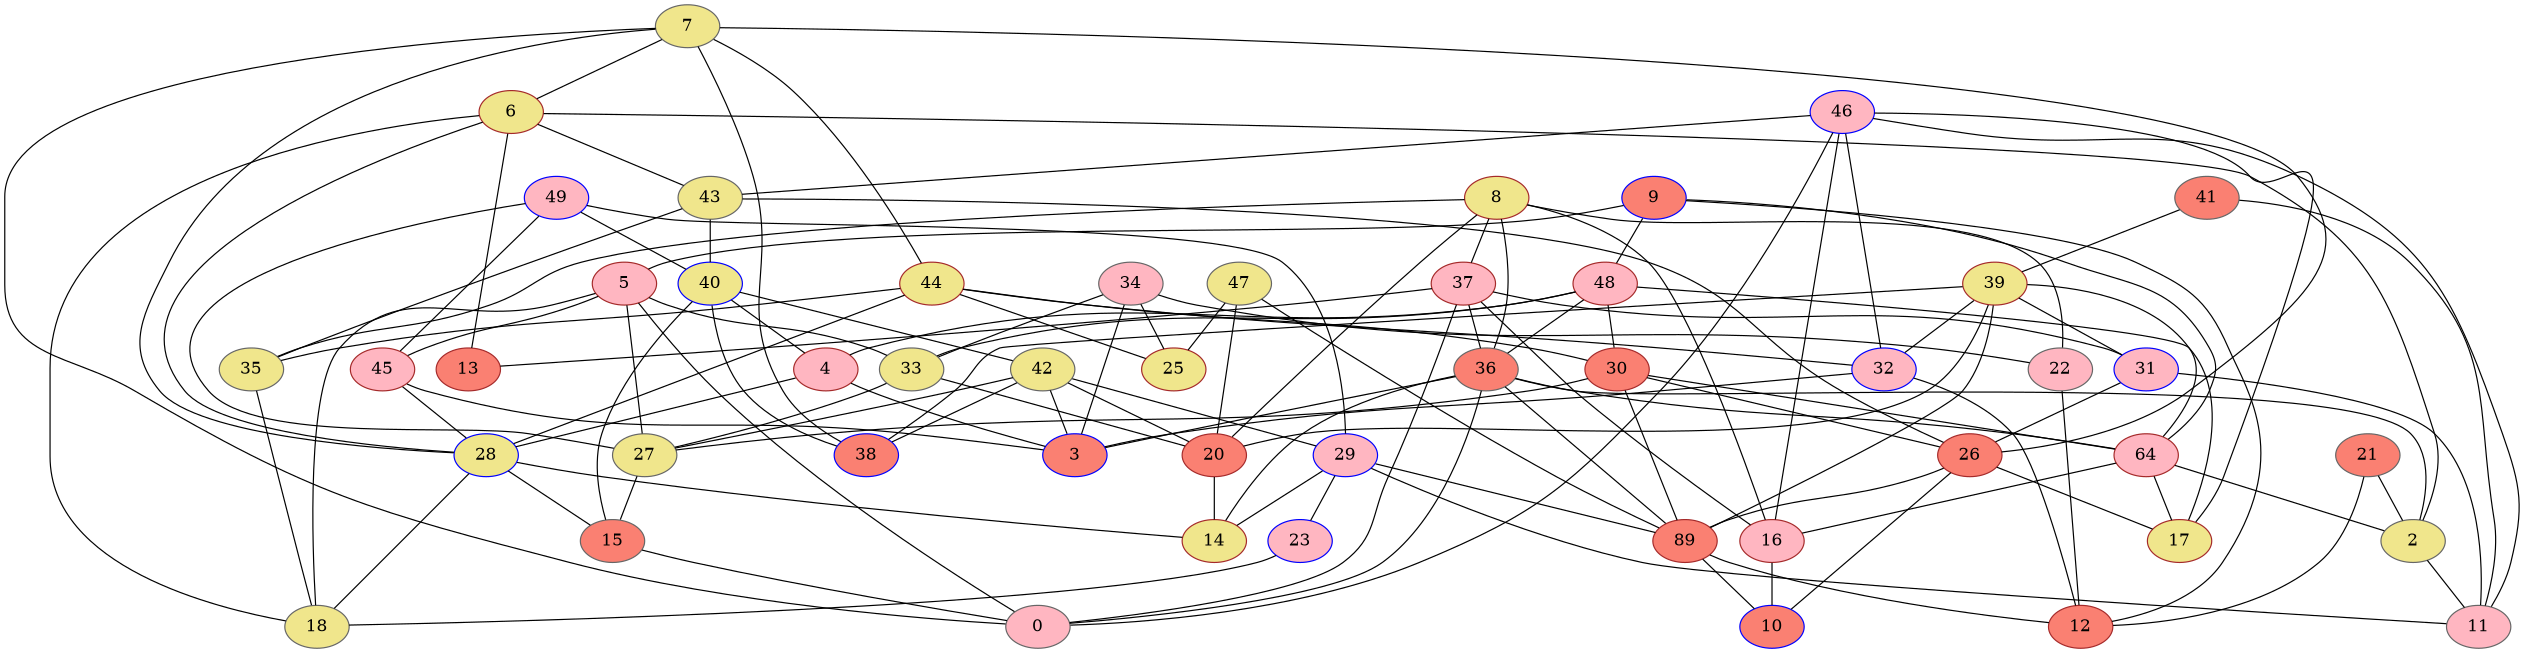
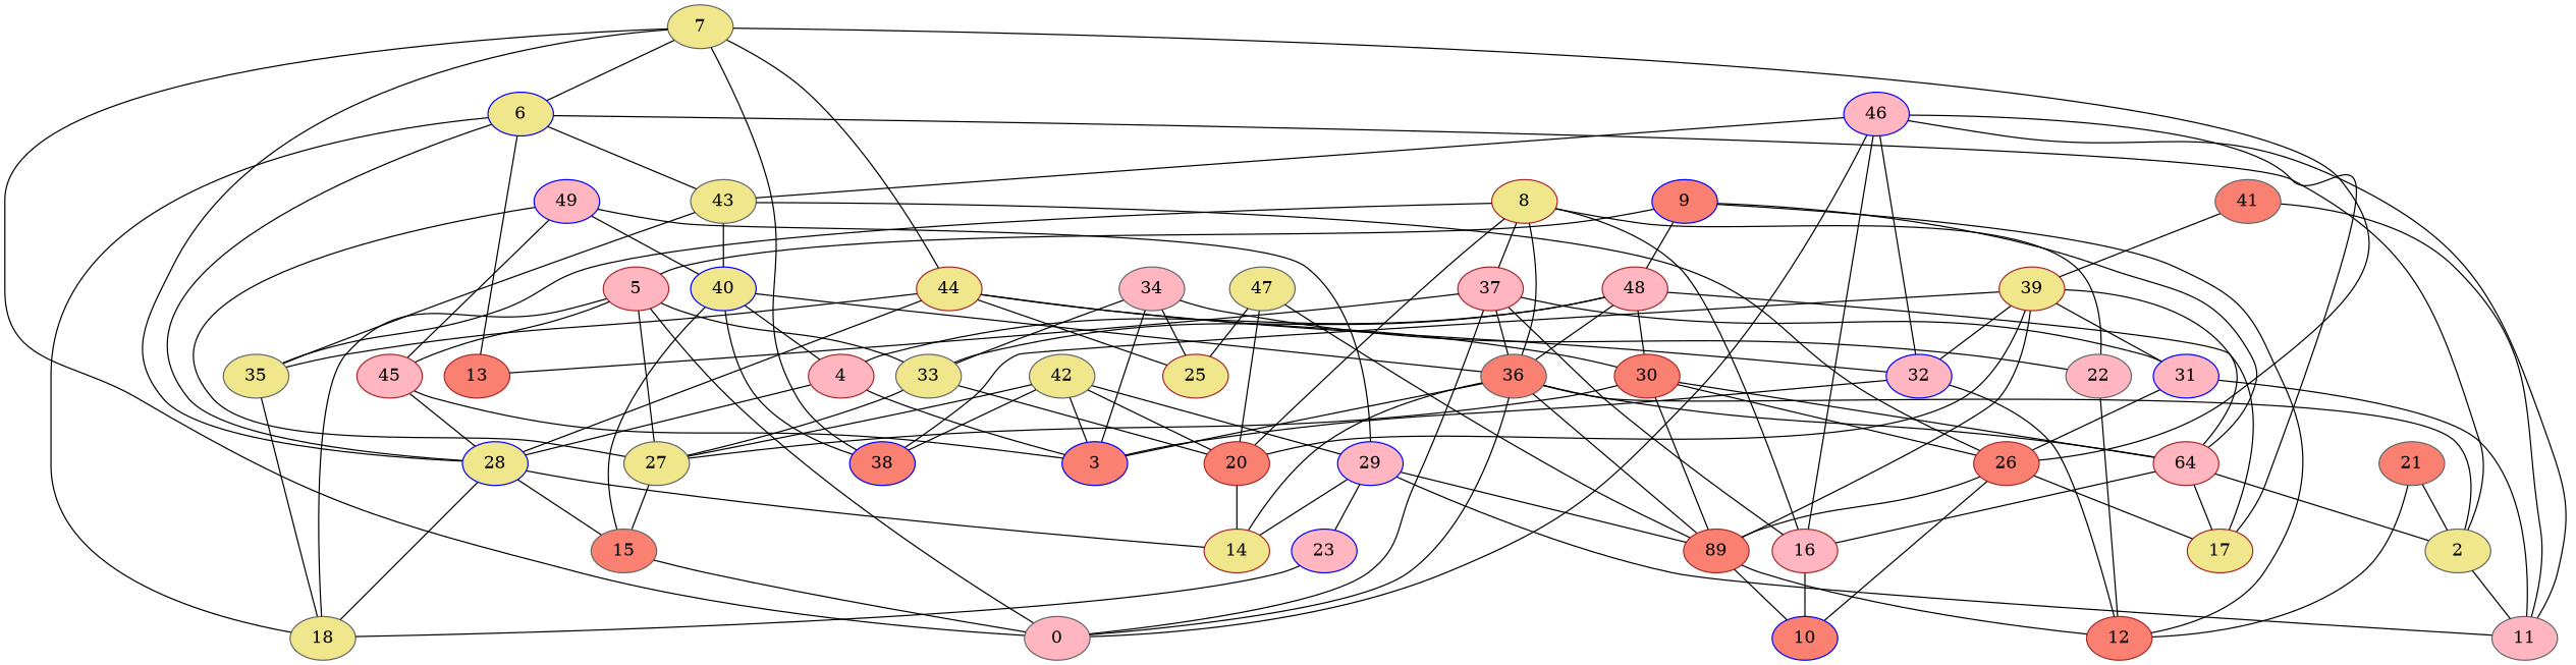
  digraph {
    fontname="DejaVu Serif"
    node [color=brown fillcolor=khaki fontname="DejaVu Serif" style=filled]
    edge [color=black dir=none fontname="DejaVu Serif"]
    26 [fillcolor=salmon]
    10 [color=blue fillcolor=salmon]
    17
    n4 [fillcolor=salmon label=89]
    32 [color=blue fillcolor=lightpink]
    3 [color=blue fillcolor=salmon]
    12 [fillcolor=salmon]
    20 [fillcolor=salmon]
    14
    31 [color=blue fillcolor=lightpink]
    11 [color=gray40 fillcolor=lightpink]
    34 [color=gray40 fillcolor=lightpink]
    22 [color=gray40 fillcolor=lightpink]
    33 [color=gray40]
    25
    27 [color=gray40]
    41 [color=gray40 fillcolor=salmon]
    39
    38 [color=blue fillcolor=salmon]
    n20 [fillcolor=lightpink label=64]
    28 [color=blue]
    15 [color=gray40 fillcolor=salmon]
    18 [color=gray40]
    0 [color=gray40 fillcolor=lightpink]
    7 [color=gray40]
    44
-   6
+   6 [color=blue]
    35 [color=gray40]
    30 [fillcolor=salmon]
    2 [color=gray40]
    43 [color=gray40]
    13 [fillcolor=salmon]
    29 [color=blue fillcolor=lightpink]
    23 [color=blue fillcolor=lightpink]
    21 [color=gray40 fillcolor=salmon]
    40 [color=blue]
    36 [color=gray40 fillcolor=salmon]
    4 [fillcolor=lightpink]
    16 [fillcolor=lightpink]
    5 [fillcolor=lightpink]
    45 [fillcolor=lightpink]
    46 [color=blue fillcolor=lightpink]
    8
    37 [fillcolor=lightpink]
    9 [color=blue fillcolor=salmon]
    48 [fillcolor=lightpink]
    42 [color=gray40]
    49 [color=blue fillcolor=lightpink]
    47 [color=gray40]
    subgraph sub_1 {
      26
      10
      17
      n4
      32
      3
      12
      20
      14
      31
      11
      34
      22
      33
      25
      27
      41
      39
      38
      n20
      28
      15
      18
      0
      7
      44
      6
      35
      30
      2
      43
      13
      29
      23
      21
      40
      36
      4
      16
      5
      45
      46
      8
      37
      9
      48
      42
      49
      47
    }
    26 -> 10
    26 -> 17
    26 -> n4
    n4 -> 10
    n4 -> 12
    32 -> 3
    32 -> 12
    20 -> 14
    31 -> 26
    31 -> 11
    34 -> 3
    34 -> 22
    34 -> 33
    34 -> 25
    22 -> 12
    33 -> 20
    33 -> 27
    27 -> 15
    41 -> 11
    41 -> 39
    39 -> n4
    39 -> 32
    39 -> 20
    39 -> 31
    39 -> 38
    39 -> n20
    n20 -> 17
    n20 -> 2
    n20 -> 16
    28 -> 14
    28 -> 15
    28 -> 18
    15 -> 0
    7 -> 26
    7 -> 38
    7 -> 28
    7 -> 0
    7 -> 44
    7 -> 6
    44 -> 32
    44 -> 25
    44 -> 28
    44 -> 35
    44 -> 30
    6 -> 28
    6 -> 18
    6 -> 2
    6 -> 43
    6 -> 13
    35 -> 18
    30 -> 26
    30 -> n4
    30 -> 27
    30 -> n20
    2 -> 11
    43 -> 26
    43 -> 35
    43 -> 40
    29 -> n4
    29 -> 14
    29 -> 11
    29 -> 23
    23 -> 18
    21 -> 12
    21 -> 2
    40 -> 38
    40 -> 15
-   40 -> 42
+   40 -> 36
    40 -> 4
    36 -> n4
    36 -> 3
    36 -> 14
    36 -> n20
    36 -> 0
    36 -> 2
    4 -> 3
    4 -> 28
    16 -> 10
    5 -> 33
    5 -> 27
    5 -> 18
    5 -> 0
    5 -> 45
    45 -> 3
    45 -> 28
    46 -> 17
    46 -> 32
    46 -> 11
    46 -> 0
    46 -> 43
    46 -> 16
    8 -> 20
    8 -> 22
    8 -> 35
    8 -> 36
    8 -> 16
    8 -> 37
    37 -> 31
    37 -> 0
    37 -> 13
    37 -> 36
    37 -> 16
    9 -> 12
    9 -> n20
    9 -> 5
    9 -> 48
    48 -> 17
    48 -> 33
    48 -> 30
    48 -> 36
    48 -> 4
    42 -> 3
    42 -> 20
    42 -> 27
    42 -> 38
    42 -> 29
    49 -> 27
    49 -> 29
    49 -> 40
    49 -> 45
    47 -> n4
    47 -> 20
    47 -> 25
  }
